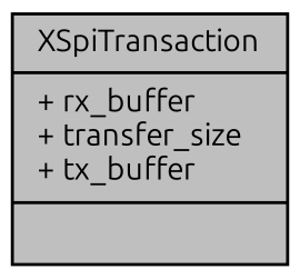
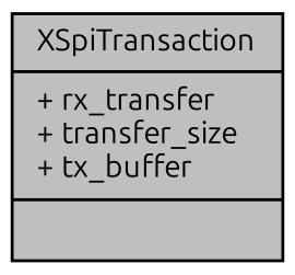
  digraph {
    fontname=Ubuntu
-   n1 [color=black fillcolor=grey75 fontcolor=black fontname=Ubuntu fontsize=10 height=0.2 label="{XSpiTransaction\n|+ rx_buffer\l+ transfer_size\l+ tx_buffer\l|}" shape=record style=filled width=0.4]
+   n1 [color=black fillcolor=grey75 fontcolor=black fontname=Ubuntu fontsize=10 height=0.2 label="{XSpiTransaction\n|+ rx_transfer\l+ transfer_size\l+ tx_buffer\l|}" shape=record style=filled width=0.4]
  }
